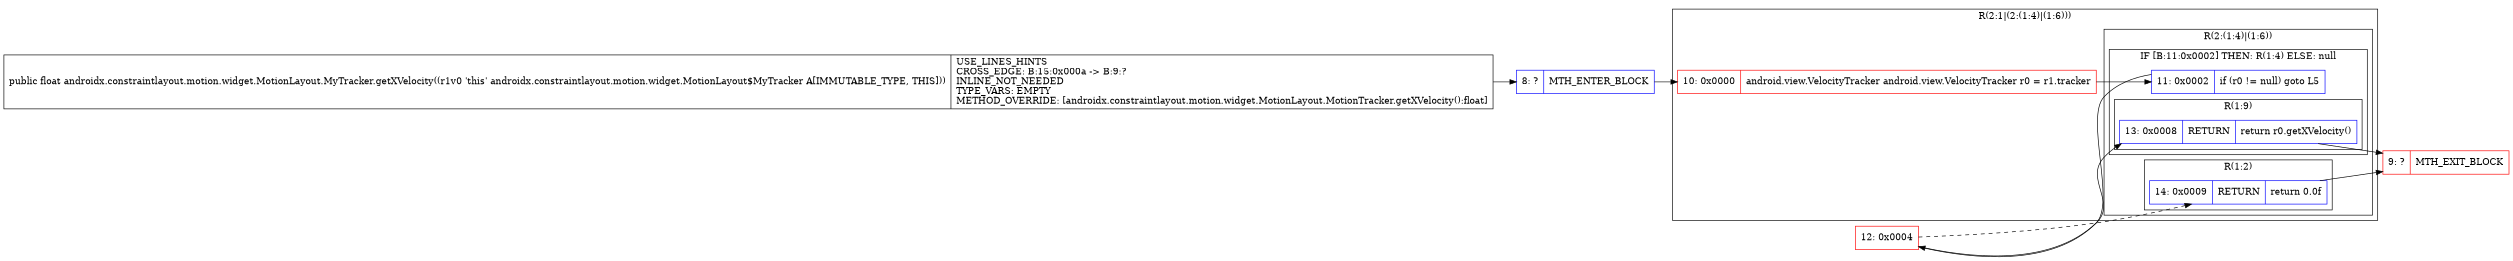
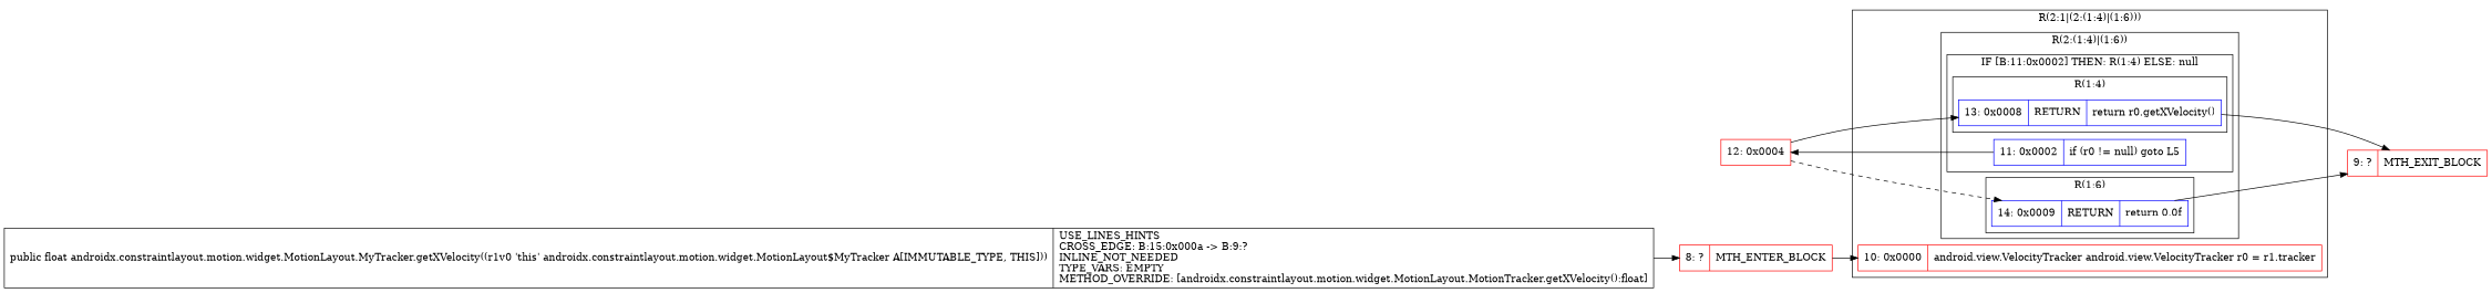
  digraph {
    rankdir=LR
    node [color=red shape=record]
    n1 [color=blue label="{13\:\ 0x0008|RETURN\l|return r0.getXVelocity()\l}"]
    n2 [color=blue label="{11\:\ 0x0002|if (r0 != null) goto L5\l}"]
    n3 [color=blue label="{14\:\ 0x0009|RETURN\l|return 0.0f\l}"]
    n4 [label="{10\:\ 0x0000|android.view.VelocityTracker android.view.VelocityTracker r0 = r1.tracker\l}"]
    n5 [label="{9\:\ ?|MTH_EXIT_BLOCK\l}"]
    n6 [label="{12\:\ 0x0004}"]
-   n7 [color=blue label="{8\:\ ?|MTH_ENTER_BLOCK\l}"]
+   n7 [label="{8\:\ ?|MTH_ENTER_BLOCK\l}"]
    n8 [label="{public float androidx.constraintlayout.motion.widget.MotionLayout.MyTracker.getXVelocity((r1v0 'this' androidx.constraintlayout.motion.widget.MotionLayout$MyTracker A[IMMUTABLE_TYPE, THIS]))  | USE_LINES_HINTS\lCROSS_EDGE: B:15:0x000a \-\> B:9:?\lINLINE_NOT_NEEDED\lTYPE_VARS: EMPTY\lMETHOD_OVERRIDE: [androidx.constraintlayout.motion.widget.MotionLayout.MotionTracker.getXVelocity():float]\l}" color=""]
    subgraph cluster_1 {
      label="R(2:1|(2:(1:4)|(1:6)))"
      n4
      subgraph cluster_2 {
        label="R(2:(1:4)|(1:6))"
        subgraph cluster_3 {
          label="IF [B:11:0x0002] THEN: R(1:4) ELSE: null"
          n2
          subgraph cluster_4 {
-           label="R(1:9)"
+           label="R(1:4)"
            n1
          }
        }
        subgraph cluster_5 {
-         label="R(1:2)"
+         label="R(1:6)"
          n3
        }
      }
    }
    n1 -> n5
    n2 -> n6
    n3 -> n5
-   n4 -> n2
    n6 -> n1
    n6 -> n3 [style=dashed]
    n7 -> n4
    n8 -> n7
  }
